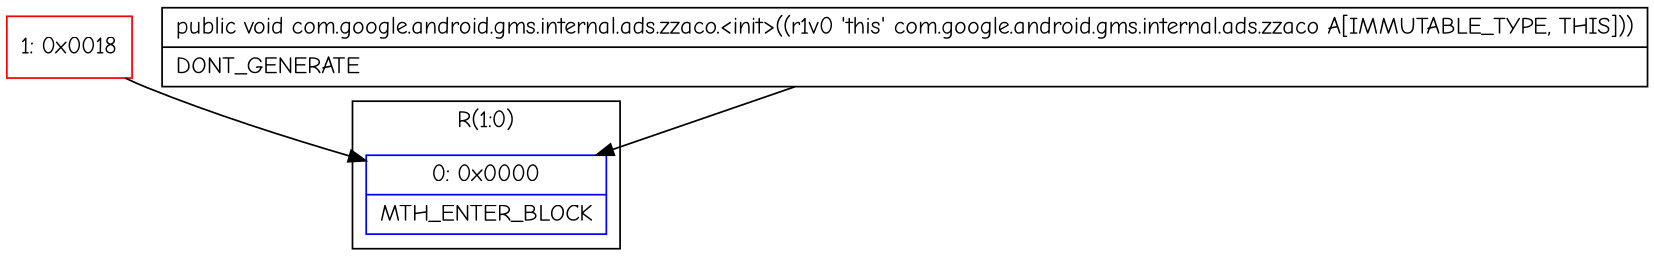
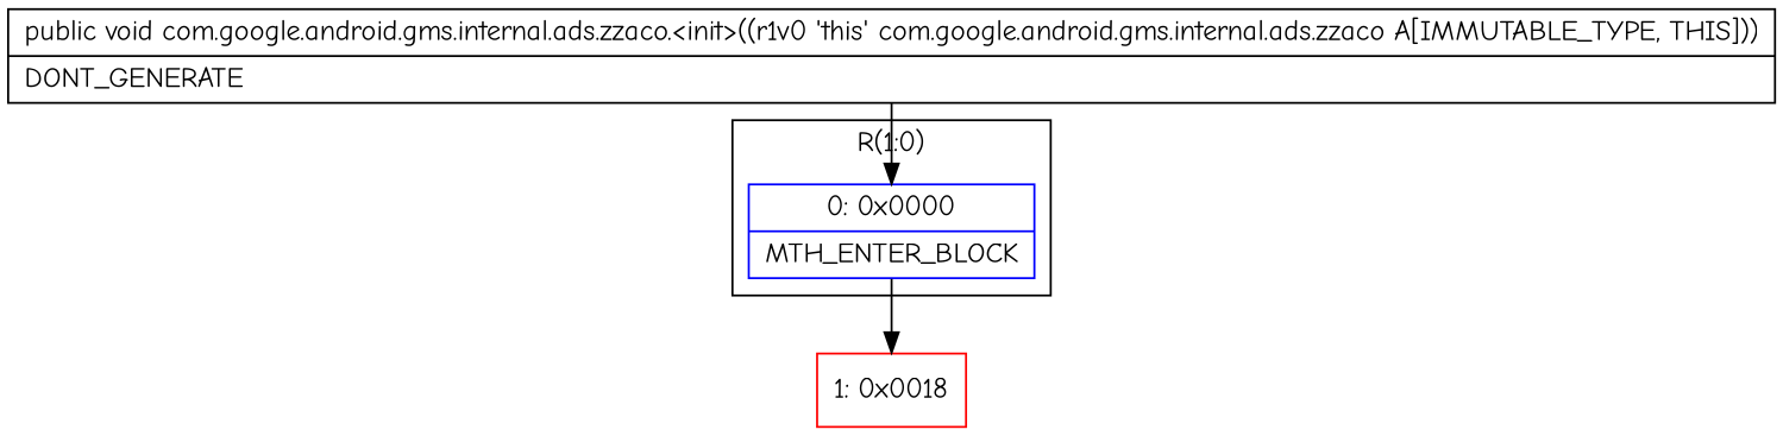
  digraph {
    fontname="Comic Neue"
    node [shape=record fontname="Comic Neue"]
    edge [fontname="Comic Neue"]
    n1 [color=blue label="{0\:\ 0x0000|MTH_ENTER_BLOCK\l}"]
    n2 [color=red label="{1\:\ 0x0018}"]
    n3 [label="{public void com.google.android.gms.internal.ads.zzaco.\<init\>((r1v0 'this' com.google.android.gms.internal.ads.zzaco A[IMMUTABLE_TYPE, THIS]))  | DONT_GENERATE\l}"]
    subgraph cluster_1 {
      label="R(1:0)"
      n1
    }
-   n2 -> n1
+   n1 -> n2
    n3 -> n1
  }
